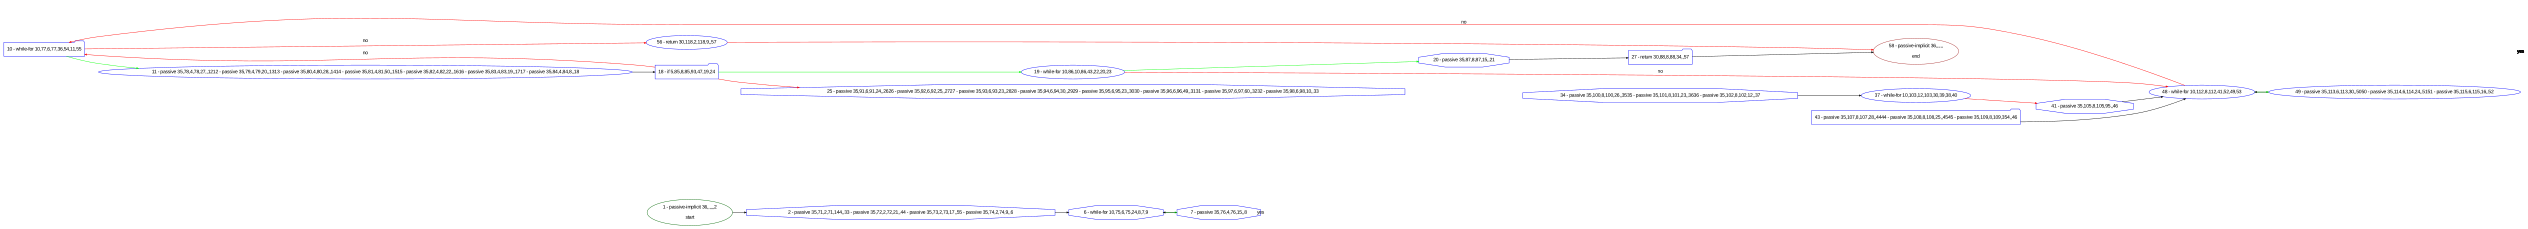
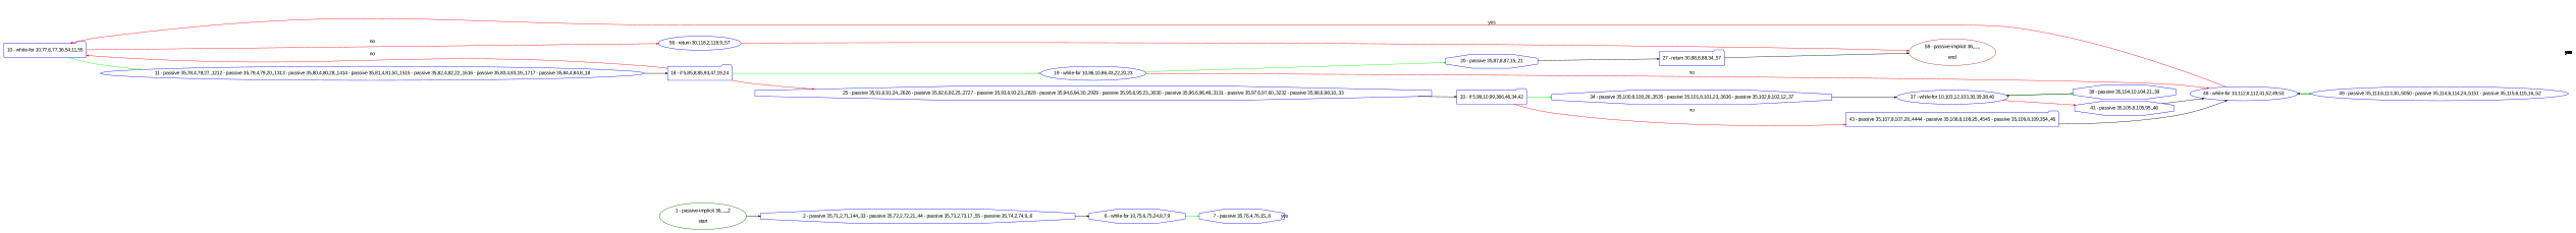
  digraph {
    bgcolor=white
    compound=true
    fillcolor="#FFFFCC"
    fontname=Arial
    fontsize=12
    pack=true
    packmode=clust
    rankdir=LR
    style="rounded,filled"
    node [color="#0000ff" compound=true fillcolor="#ffffff" fixedsize=false fontname=Arial fontsize=12 node_initialized=no shape=octagon style=filled]
    edge [arrowhead=normal arrowsize=0.5 arrowtail=none color="#000000" compound=true dir=forward fontcolor=black fontname=Arial fontsize=12]
    n1 [label="2 - passive 35,71,2,71,144,,33 - passive 35,72,2,72,21,,44 - passive 35,73,2,73,17,,55 - passive 35,74,2,74,9,,6"]
    n2 [label="6 - while-for 10,75,6,75,24,8,7,9"]
    n3 [label="7 - passive 35,76,4,76,15,,8"]
    n4 [color="#006400" label="1 - passive-implicit 36,,,,,,2\n\nstart" shape=ellipse]
    n5 [label="10 - while-for 10,77,6,77,36,54,11,55" shape=folder]
    n6 [label="11 - passive 35,78,4,78,27,,1212 - passive 35,79,4,79,20,,1313 - passive 35,80,4,80,28,,1414 - passive 35,81,4,81,50,,1515 - passive 35,82,4,82,22,,1616 - passive 35,83,4,83,19,,1717 - passive 35,84,4,84,8,,18" shape=ellipse]
    n7 [label="56 - return 30,118,2,118,9,,57" shape=ellipse]
    n8 [label="18 - if 5,85,8,85,93,47,19,24" shape=folder]
    n9 [color="#a52a2a" label="58 - passive-implicit 36,,,,,,\n\nend" shape=ellipse]
    n10 [label="19 - while-for 10,86,10,86,43,22,20,23" shape=ellipse]
    n11 [label="25 - passive 35,91,6,91,24,,2626 - passive 35,92,6,92,25,,2727 - passive 35,93,6,93,23,,2828 - passive 35,94,6,94,30,,2929 - passive 35,95,6,95,23,,3030 - passive 35,96,6,96,49,,3131 - passive 35,97,6,97,60,,3232 - passive 35,98,6,98,10,,33"]
    n12 [label="20 - passive 35,87,8,87,15,,21"]
    n13 [label="48 - while-for 10,112,8,112,41,52,49,53" shape=ellipse]
+   n14 [label="33 - if 5,99,10,99,366,46,34,42" shape=folder]
    n15 [label="27 - return 30,88,8,88,34,,57" shape=folder]
    n16 [label="49 - passive 35,113,6,113,30,,5050 - passive 35,114,6,114,24,,5151 - passive 35,115,6,115,16,,52" shape=ellipse]
    n17 [label="34 - passive 35,100,8,100,26,,3535 - passive 35,101,8,101,23,,3636 - passive 35,102,8,102,12,,37"]
    n18 [label="43 - passive 35,107,8,107,28,,4444 - passive 35,108,8,108,25,,4545 - passive 35,109,8,109,354,,46" shape=folder]
    n19 [label="37 - while-for 10,103,12,103,30,39,38,40" shape=ellipse]
+   n20 [label="38 - passive 35,104,10,104,21,,39"]
    n21 [label="41 - passive 35,105,8,105,95,,46"]
    n1 -> n2
    n2 -> n3 [color="#00ff00" label=yes]
-   n3 -> n2
    n4 -> n1
    n5 -> n6 [color="#00ff00" label=yes]
    n5 -> n7 [color="#ff0000" label=no]
    n6 -> n8
    n7 -> n9 [color="#ff0000"]
    n8 -> n5 [color="#ff0000" label=no]
    n8 -> n10 [color="#00ff00" label=yes]
    n8 -> n11 [color="#ff0000" label=no]
    n10 -> n12 [color="#00ff00" label=yes]
    n10 -> n13 [color="#ff0000" label=no]
+   n11 -> n14
    n12 -> n15
-   n13 -> n5 [color="#ff0000" label=no]
+   n13 -> n5 [color="#ff0000" label=yes]
    n13 -> n16 [color="#00ff00" label=yes]
+   n14 -> n17 [color="#00ff00" label=yes]
+   n14 -> n18 [color="#ff0000" label=no]
    n15 -> n9
    n16 -> n13
    n17 -> n19
    n18 -> n13
+   n19 -> n20 [color="#00ff00" label=yes]
    n19 -> n21 [color="#ff0000" label=yes]
+   n20 -> n19
    n21 -> n13
  }
